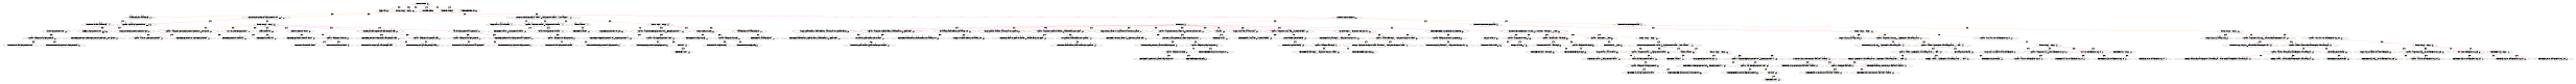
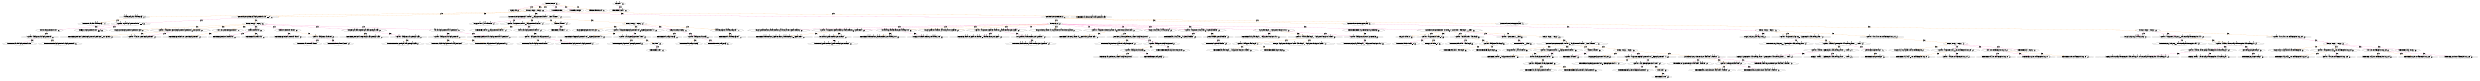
  digraph {
    edge [arrowhead=tee color=darkorange]
    n1 [label=<(METHOD,execute)<SUB>603</SUB>>]
    n2 [label=<(PARAM,this)<SUB>603</SUB>>]
    n3 [label=<(BLOCK,&lt;empty&gt;,&lt;empty&gt;)<SUB>603</SUB>>]
    n4 [label=<(MODIFIER,PUBLIC)>]
    n5 [label=<(MODIFIER,VIRTUAL)>]
    n6 [label=<(METHOD_RETURN,void)<SUB>603</SUB>>]
    n7 [label=<(validateConfig,this.validateConfig())<SUB>604</SUB>>]
    n8 [label=<(CONTROL_STRUCTURE,IF,if (deploymentTools.size() == 0))<SUB>606</SUB>>]
    n9 [label=<(CONTROL_STRUCTURE,FOR,for (Iterator i = deploymentTools.iterator(); Some(i.hasNext()); ))<SUB>614</SUB>>]
    n10 [label=<(CONTROL_STRUCTURE,TRY,try)<SUB>620</SUB>>]
    n11 [label=<(IDENTIFIER,this,this.validateConfig())<SUB>604</SUB>>]
    n12 [label=<(&lt;operator&gt;.equals,deploymentTools.size() == 0)<SUB>606</SUB>>]
    n13 [label=<(BLOCK,&lt;empty&gt;,&lt;empty&gt;)<SUB>606</SUB>>]
    n14 [label=<(LOCAL,Iterator i: java.util.Iterator)<SUB>614</SUB>>]
    n15 [label=<(&lt;operator&gt;.assignment,Iterator i = deploymentTools.iterator())<SUB>614</SUB>>]
    n16 [label=<(hasNext,i.hasNext())<SUB>614</SUB>>]
    n17 [label=<(BLOCK,&lt;empty&gt;,&lt;empty&gt;)<SUB>614</SUB>>]
    n18 [label=<(BLOCK,try,try)<SUB>620</SUB>>]
    n19 [label=<(CONTROL_STRUCTURE,CATCH,catch)<SUB>643</SUB>>]
    n20 [label=<(CONTROL_STRUCTURE,CATCH,catch)<SUB>648</SUB>>]
    n21 [label=<(size,this.deploymentTools.size())<SUB>606</SUB>>]
    n22 [label=<(LITERAL,0,deploymentTools.size() == 0)<SUB>606</SUB>>]
    n23 [label=<(LOCAL,GenericDeploymentTool genericTool: ANY)<SUB>607</SUB>>]
    n24 [label=<(&lt;operator&gt;.assignment,GenericDeploymentTool genericTool = new Generic...)<SUB>607</SUB>>]
    n25 [label=<(&lt;init&gt;,new GenericDeploymentTool())<SUB>607</SUB>>]
    n26 [label=<(setTask,setTask(this))<SUB>608</SUB>>]
    n27 [label=<(setDestdir,setDestdir(destDir))<SUB>609</SUB>>]
    n28 [label=<(setGenericJarSuffix,setGenericJarSuffix(genericJarSuffix))<SUB>610</SUB>>]
    n29 [label=<(add,this.deploymentTools.add(genericTool))<SUB>911</SUB>>]
    n30 [label=<(&lt;operator&gt;.fieldAccess,this.deploymentTools)<SUB>606</SUB>>]
    n31 [label=<(IDENTIFIER,this,this.deploymentTools.size())>]
    n32 [label=<(FIELD_IDENTIFIER,deploymentTools,deploymentTools)<SUB>606</SUB>>]
    n33 [label=<(IDENTIFIER,genericTool,GenericDeploymentTool genericTool = new Generic...)<SUB>607</SUB>>]
    n34 [label=<(&lt;operator&gt;.alloc,new GenericDeploymentTool())<SUB>607</SUB>>]
    n35 [label=<(IDENTIFIER,genericTool,new GenericDeploymentTool())<SUB>607</SUB>>]
    n36 [label=<(IDENTIFIER,genericTool,setTask(this))<SUB>608</SUB>>]
    n37 [label=<(IDENTIFIER,this,setTask(this))<SUB>608</SUB>>]
    n38 [label=<(IDENTIFIER,genericTool,setDestdir(destDir))<SUB>609</SUB>>]
    n39 [label=<(&lt;operator&gt;.fieldAccess,this.destDir)<SUB>609</SUB>>]
    n40 [label=<(IDENTIFIER,genericTool,setGenericJarSuffix(genericJarSuffix))<SUB>610</SUB>>]
    n41 [label=<(&lt;operator&gt;.fieldAccess,this.genericJarSuffix)<SUB>610</SUB>>]
    n42 [label=<(&lt;operator&gt;.fieldAccess,this.deploymentTools)<SUB>611</SUB>>]
    n43 [label=<(IDENTIFIER,genericTool,this.deploymentTools.add(genericTool))<SUB>611</SUB>>]
    n44 [label=<(IDENTIFIER,this,setDestdir(destDir))>]
    n45 [label=<(FIELD_IDENTIFIER,destDir,destDir)<SUB>609</SUB>>]
    n46 [label=<(IDENTIFIER,this,setGenericJarSuffix(genericJarSuffix))>]
    n47 [label=<(FIELD_IDENTIFIER,genericJarSuffix,genericJarSuffix)<SUB>610</SUB>>]
    n48 [label=<(IDENTIFIER,this,this.deploymentTools.add(genericTool))>]
    n49 [label=<(FIELD_IDENTIFIER,deploymentTools,deploymentTools)<SUB>611</SUB>>]
    n50 [label=<(IDENTIFIER,i,Iterator i = deploymentTools.iterator())<SUB>614</SUB>>]
    n51 [label=<(iterator,this.deploymentTools.iterator())<SUB>614</SUB>>]
    n52 [label=<(IDENTIFIER,i,i.hasNext())<SUB>614</SUB>>]
    n53 [label=<(LOCAL,EJBDeploymentTool tool: ANY)<SUB>615</SUB>>]
    n54 [label=<(&lt;operator&gt;.assignment,EJBDeploymentTool tool = (EJBDeploymentTool) i....)<SUB>615</SUB>>]
    n55 [label=<(configure,configure(config))<SUB>616</SUB>>]
    n56 [label=<(validateConfigured,validateConfigured())<SUB>617</SUB>>]
    n57 [label=<(&lt;operator&gt;.fieldAccess,this.deploymentTools)<SUB>614</SUB>>]
    n58 [label=<(IDENTIFIER,this,this.deploymentTools.iterator())>]
    n59 [label=<(FIELD_IDENTIFIER,deploymentTools,deploymentTools)<SUB>614</SUB>>]
    n60 [label=<(IDENTIFIER,tool,EJBDeploymentTool tool = (EJBDeploymentTool) i....)<SUB>615</SUB>>]
    n61 [label=<(&lt;operator&gt;.cast,(EJBDeploymentTool) i.next())<SUB>615</SUB>>]
    n62 [label=<(IDENTIFIER,tool,configure(config))<SUB>616</SUB>>]
    n63 [label=<(&lt;operator&gt;.fieldAccess,this.config)<SUB>616</SUB>>]
    n64 [label=<(IDENTIFIER,tool,validateConfigured())<SUB>617</SUB>>]
    n65 [label=<(TYPE_REF,EJBDeploymentTool,EJBDeploymentTool)<SUB>615</SUB>>]
    n66 [label=<(next,i.next())<SUB>615</SUB>>]
    n67 [label=<(IDENTIFIER,i,i.next())<SUB>615</SUB>>]
    n68 [label=<(IDENTIFIER,this,configure(config))>]
    n69 [label=<(FIELD_IDENTIFIER,config,config)<SUB>616</SUB>>]
    n70 [label=<(LOCAL,SAXParserFactory saxParserFactory: javax.xml.parsers.SAXParserFactory)<SUB>622</SUB>>]
    n71 [label=<(&lt;operator&gt;.assignment,SAXParserFactory saxParserFactory = SAXParserFa...)<SUB>622</SUB>>]
    n72 [label=<(setValidating,saxParserFactory.setValidating(true))<SUB>623</SUB>>]
    n73 [label=<(LOCAL,SAXParser saxParser: javax.xml.parsers.SAXParser)<SUB>624</SUB>>]
    n74 [label=<(&lt;operator&gt;.assignment,SAXParser saxParser = saxParserFactory.newSAXPa...)<SUB>624</SUB>>]
    n75 [label=<(LOCAL,DirectoryScanner ds: org.apache.tools.ant.DirectoryScanner)<SUB>627</SUB>>]
    n76 [label=<(&lt;operator&gt;.assignment,DirectoryScanner ds = getDirectoryScanner(confi...)<SUB>627</SUB>>]
    n77 [label=<(scan,scan())<SUB>628</SUB>>]
    n78 [label=<(LOCAL,String[] files: java.lang.String[])<SUB>629</SUB>>]
    n79 [label=<(&lt;operator&gt;.assignment,String[] files = ds.getIncludedFiles())<SUB>629</SUB>>]
    n80 [label=<(log,log(files.length + &quot; deployment descriptors loc...)<SUB>631</SUB>>]
    n81 [label=<(CONTROL_STRUCTURE,FOR,for (int index = 0; Some(index &lt; files.length); ++index))<SUB>636</SUB>>]
    n82 [label=<(BLOCK,&lt;empty&gt;,&lt;empty&gt;)<SUB>643</SUB>>]
    n83 [label=<(BLOCK,&lt;empty&gt;,&lt;empty&gt;)<SUB>648</SUB>>]
    n84 [label=<(IDENTIFIER,saxParserFactory,SAXParserFactory saxParserFactory = SAXParserFa...)<SUB>622</SUB>>]
    n85 [label=<(newInstance,SAXParserFactory.newInstance())<SUB>622</SUB>>]
    n86 [label=<(IDENTIFIER,saxParserFactory,saxParserFactory.setValidating(true))<SUB>623</SUB>>]
    n87 [label=<(LITERAL,true,saxParserFactory.setValidating(true))<SUB>623</SUB>>]
    n88 [label=<(IDENTIFIER,saxParser,SAXParser saxParser = saxParserFactory.newSAXPa...)<SUB>624</SUB>>]
    n89 [label=<(newSAXParser,saxParserFactory.newSAXParser())<SUB>624</SUB>>]
    n90 [label=<(IDENTIFIER,ds,DirectoryScanner ds = getDirectoryScanner(confi...)<SUB>627</SUB>>]
    n91 [label=<(getDirectoryScanner,getDirectoryScanner(config.descriptorDir))<SUB>627</SUB>>]
    n92 [label=<(IDENTIFIER,ds,scan())<SUB>628</SUB>>]
    n93 [label=<(IDENTIFIER,files,String[] files = ds.getIncludedFiles())<SUB>629</SUB>>]
    n94 [label=<(getIncludedFiles,getIncludedFiles())<SUB>629</SUB>>]
    n95 [label=<(IDENTIFIER,this,log(files.length + &quot; deployment descriptors loc...)<SUB>631</SUB>>]
    n96 [label=<(&lt;operator&gt;.addition,files.length + &quot; deployment descriptors located.&quot;)<SUB>631</SUB>>]
    n97 [label=<(&lt;operator&gt;.fieldAccess,Project.MSG_VERBOSE)<SUB>632</SUB>>]
    n98 [label=<(LOCAL,int index: int)<SUB>636</SUB>>]
    n99 [label=<(&lt;operator&gt;.assignment,int index = 0)<SUB>636</SUB>>]
    n100 [label=<(&lt;operator&gt;.lessThan,index &lt; files.length)<SUB>636</SUB>>]
    n101 [label=<(&lt;operator&gt;.preIncrement,++index)<SUB>636</SUB>>]
    n102 [label=<(BLOCK,&lt;empty&gt;,&lt;empty&gt;)<SUB>636</SUB>>]
    n103 [label=<(IDENTIFIER,SAXParserFactory,SAXParserFactory.newInstance())<SUB>622</SUB>>]
    n104 [label=<(IDENTIFIER,saxParserFactory,saxParserFactory.newSAXParser())<SUB>624</SUB>>]
    n105 [label=<(IDENTIFIER,this,getDirectoryScanner(config.descriptorDir))<SUB>627</SUB>>]
    n106 [label=<(&lt;operator&gt;.fieldAccess,config.descriptorDir)<SUB>627</SUB>>]
    n107 [label=<(&lt;operator&gt;.fieldAccess,this.config)<SUB>627</SUB>>]
    n108 [label=<(FIELD_IDENTIFIER,descriptorDir,descriptorDir)<SUB>627</SUB>>]
    n109 [label=<(IDENTIFIER,this,getDirectoryScanner(config.descriptorDir))>]
    n110 [label=<(FIELD_IDENTIFIER,config,config)<SUB>627</SUB>>]
    n111 [label=<(IDENTIFIER,ds,getIncludedFiles())<SUB>629</SUB>>]
    n112 [label=<(&lt;operator&gt;.fieldAccess,files.length)<SUB>631</SUB>>]
    n113 [label=<(LITERAL,&quot; deployment descriptors located.&quot;,files.length + &quot; deployment descriptors located.&quot;)<SUB>631</SUB>>]
    n114 [label=<(IDENTIFIER,Project,log(files.length + &quot; deployment descriptors loc...)<SUB>632</SUB>>]
    n115 [label=<(IDENTIFIER,files,files.length + &quot; deployment descriptors located.&quot;)<SUB>631</SUB>>]
    n116 [label=<(FIELD_IDENTIFIER,length,length)<SUB>631</SUB>>]
    n117 [label=<(FIELD_IDENTIFIER,MSG_VERBOSE,MSG_VERBOSE)<SUB>632</SUB>>]
    n118 [label=<(IDENTIFIER,index,int index = 0)<SUB>636</SUB>>]
    n119 [label=<(LITERAL,0,int index = 0)<SUB>636</SUB>>]
    n120 [label=<(IDENTIFIER,index,index &lt; files.length)<SUB>636</SUB>>]
    n121 [label=<(&lt;operator&gt;.fieldAccess,files.length)<SUB>636</SUB>>]
    n122 [label=<(IDENTIFIER,index,++index)<SUB>636</SUB>>]
    n123 [label=<(CONTROL_STRUCTURE,FOR,for (Iterator i = deploymentTools.iterator(); Some(i.hasNext()); ))<SUB>638</SUB>>]
    n124 [label=<(IDENTIFIER,files,index &lt; files.length)<SUB>636</SUB>>]
    n125 [label=<(FIELD_IDENTIFIER,length,length)<SUB>636</SUB>>]
    n126 [label=<(LOCAL,Iterator i: java.util.Iterator)<SUB>638</SUB>>]
    n127 [label=<(&lt;operator&gt;.assignment,Iterator i = deploymentTools.iterator())<SUB>638</SUB>>]
    n128 [label=<(hasNext,i.hasNext())<SUB>638</SUB>>]
    n129 [label=<(BLOCK,&lt;empty&gt;,&lt;empty&gt;)<SUB>638</SUB>>]
    n130 [label=<(IDENTIFIER,i,Iterator i = deploymentTools.iterator())<SUB>638</SUB>>]
    n131 [label=<(iterator,this.deploymentTools.iterator())<SUB>638</SUB>>]
    n132 [label=<(IDENTIFIER,i,i.hasNext())<SUB>638</SUB>>]
    n133 [label=<(LOCAL,EJBDeploymentTool tool: ANY)<SUB>639</SUB>>]
    n134 [label=<(&lt;operator&gt;.assignment,EJBDeploymentTool tool = (EJBDeploymentTool) i....)<SUB>639</SUB>>]
    n135 [label=<(processDescriptor,processDescriptor(files[index], saxParser))<SUB>640</SUB>>]
    n136 [label=<(&lt;operator&gt;.fieldAccess,this.deploymentTools)<SUB>638</SUB>>]
    n137 [label=<(IDENTIFIER,this,this.deploymentTools.iterator())>]
    n138 [label=<(FIELD_IDENTIFIER,deploymentTools,deploymentTools)<SUB>638</SUB>>]
    n139 [label=<(IDENTIFIER,tool,EJBDeploymentTool tool = (EJBDeploymentTool) i....)<SUB>639</SUB>>]
    n140 [label=<(&lt;operator&gt;.cast,(EJBDeploymentTool) i.next())<SUB>639</SUB>>]
    n141 [label=<(IDENTIFIER,tool,processDescriptor(files[index], saxParser))<SUB>640</SUB>>]
    n142 [label=<(&lt;operator&gt;.indexAccess,files[index])<SUB>640</SUB>>]
    n143 [label=<(IDENTIFIER,saxParser,processDescriptor(files[index], saxParser))<SUB>640</SUB>>]
    n144 [label=<(TYPE_REF,EJBDeploymentTool,EJBDeploymentTool)<SUB>639</SUB>>]
    n145 [label=<(next,i.next())<SUB>639</SUB>>]
    n146 [label=<(IDENTIFIER,i,i.next())<SUB>639</SUB>>]
    n147 [label=<(IDENTIFIER,files,processDescriptor(files[index], saxParser))<SUB>640</SUB>>]
    n148 [label=<(IDENTIFIER,index,processDescriptor(files[index], saxParser))<SUB>640</SUB>>]
    n149 [label=<(LOCAL,String msg: java.lang.String)<SUB>644</SUB>>]
    n150 [label=<(&lt;operator&gt;.assignment,String msg = &quot;SAXException while creating parse...)<SUB>644</SUB>>]
    n151 [label=<(&lt;operator&gt;.throw,throw new BuildException(msg, se);)<SUB>647</SUB>>]
    n152 [label=<(IDENTIFIER,msg,String msg = &quot;SAXException while creating parse...)<SUB>644</SUB>>]
    n153 [label=<(&lt;operator&gt;.addition,&quot;SAXException while creating parser.&quot; + &quot;  Deta...)<SUB>644</SUB>>]
    n154 [label=<(BLOCK,&lt;empty&gt;,&lt;empty&gt;)<SUB>647</SUB>>]
    n155 [label=<(&lt;operator&gt;.addition,&quot;SAXException while creating parser.&quot; + &quot;  Deta...)<SUB>644</SUB>>]
    n156 [label=<(getMessage,se.getMessage())<SUB>646</SUB>>]
    n157 [label=<(LITERAL,&quot;SAXException while creating parser.&quot;,&quot;SAXException while creating parser.&quot; + &quot;  Deta...)<SUB>644</SUB>>]
    n158 [label=<(LITERAL,&quot;  Details: &quot;,&quot;SAXException while creating parser.&quot; + &quot;  Deta...)<SUB>645</SUB>>]
    n159 [label=<(IDENTIFIER,se,se.getMessage())<SUB>646</SUB>>]
    n160 [label=<(LOCAL,$obj4: org.apache.tools.ant.BuildException)<SUB>647</SUB>>]
    n161 [label=<(&lt;operator&gt;.assignment,$obj4 = new BuildException(msg, se))<SUB>647</SUB>>]
    n162 [label=<(&lt;init&gt;,new BuildException(msg, se))<SUB>647</SUB>>]
    n163 [label=<(IDENTIFIER,$obj4,&lt;empty&gt;)<SUB>647</SUB>>]
+   n164 [label=<(IDENTIFIER,$obj4,$obj4 = new BuildException(msg, se))<SUB>647</SUB>>]
    n165 [label=<(&lt;operator&gt;.alloc,new BuildException(msg, se))<SUB>647</SUB>>]
    n166 [label=<(IDENTIFIER,$obj4,new BuildException(msg, se))<SUB>647</SUB>>]
    n167 [label=<(IDENTIFIER,msg,new BuildException(msg, se))<SUB>647</SUB>>]
    n168 [label=<(IDENTIFIER,se,new BuildException(msg, se))<SUB>647</SUB>>]
    n169 [label=<(LOCAL,String msg: java.lang.String)<SUB>649</SUB>>]
    n170 [label=<(&lt;operator&gt;.assignment,String msg = &quot;ParserConfigurationException whil...)<SUB>649</SUB>>]
    n171 [label=<(&lt;operator&gt;.throw,throw new BuildException(msg, pce);)<SUB>651</SUB>>]
    n172 [label=<(IDENTIFIER,msg,String msg = &quot;ParserConfigurationException whil...)<SUB>649</SUB>>]
    n173 [label=<(&lt;operator&gt;.addition,&quot;ParserConfigurationException while creating pa...)<SUB>649</SUB>>]
    n174 [label=<(BLOCK,&lt;empty&gt;,&lt;empty&gt;)<SUB>651</SUB>>]
    n175 [label=<(&lt;operator&gt;.addition,&quot;ParserConfigurationException while creating pa...)<SUB>649</SUB>>]
    n176 [label=<(getMessage,pce.getMessage())<SUB>650</SUB>>]
    n177 [label=<(LITERAL,&quot;ParserConfigurationException while creating pa...,&quot;ParserConfigurationException while creating pa...)<SUB>649</SUB>>]
    n178 [label=<(LITERAL,&quot;Details: &quot;,&quot;ParserConfigurationException while creating pa...)<SUB>650</SUB>>]
    n179 [label=<(IDENTIFIER,pce,pce.getMessage())<SUB>650</SUB>>]
    n180 [label=<(LOCAL,$obj5: org.apache.tools.ant.BuildException)<SUB>651</SUB>>]
    n181 [label=<(&lt;operator&gt;.assignment,$obj5 = new BuildException(msg, pce))<SUB>651</SUB>>]
    n182 [label=<(&lt;init&gt;,new BuildException(msg, pce))<SUB>651</SUB>>]
    n183 [label=<(IDENTIFIER,$obj5,&lt;empty&gt;)<SUB>651</SUB>>]
    n184 [label=<(IDENTIFIER,$obj5,$obj5 = new BuildException(msg, pce))<SUB>651</SUB>>]
    n185 [label=<(&lt;operator&gt;.alloc,new BuildException(msg, pce))<SUB>651</SUB>>]
    n186 [label=<(IDENTIFIER,$obj5,new BuildException(msg, pce))<SUB>651</SUB>>]
    n187 [label=<(IDENTIFIER,msg,new BuildException(msg, pce))<SUB>651</SUB>>]
    n188 [label=<(IDENTIFIER,pce,new BuildException(msg, pce))<SUB>651</SUB>>]
    n1 -> n2 [color=deeppink label="AST: "]
    n1 -> n2 [arrowhead=odot label="DDG: "]
    n1 -> n3 [label="AST: "]
    n1 -> n4 [arrowhead=odot color=deeppink label="AST: "]
    n1 -> n5 [color=deeppink label="AST: "]
    n1 -> n6 [label="AST: "]
    n3 -> n7 [arrowhead=odot label="AST: "]
    n3 -> n8 [label="AST: "]
    n3 -> n9 [arrowhead=odot label="AST: "]
    n3 -> n10 [arrowhead=odot color=deeppink label="AST: "]
    n7 -> n11 [label="AST: "]
    n8 -> n12 [arrowhead=odot color=deeppink label="AST: "]
    n8 -> n13 [label="AST: "]
    n9 -> n14 [arrowhead=odot color=deeppink label="AST: "]
    n9 -> n15 [label="AST: "]
    n9 -> n16 [label="AST: "]
    n9 -> n17 [label="AST: "]
    n10 -> n18 [label="AST: "]
    n10 -> n19 [arrowhead=odot label="AST: "]
    n10 -> n20 [arrowhead=odot label="AST: "]
    n12 -> n21 [arrowhead=odot color=deeppink label="AST: "]
    n12 -> n22 [color=deeppink label="AST: "]
    n13 -> n23 [arrowhead=odot label="AST: "]
    n13 -> n24 [label="AST: "]
    n13 -> n25 [label="AST: "]
    n13 -> n26 [arrowhead=odot color=deeppink label="AST: "]
    n13 -> n27 [color=deeppink label="AST: "]
    n13 -> n28 [arrowhead=odot color=deeppink label="AST: "]
    n13 -> n29 [arrowhead=odot color=deeppink label="AST: "]
    n15 -> n50 [label="AST: "]
    n15 -> n51 [arrowhead=odot color=deeppink label="AST: "]
    n16 -> n52 [color=deeppink label="AST: "]
    n17 -> n53 [label="AST: "]
    n17 -> n54 [arrowhead=odot label="AST: "]
    n17 -> n55 [color=deeppink label="AST: "]
    n17 -> n56 [label="AST: "]
    n18 -> n70 [arrowhead=odot color=deeppink label="AST: "]
    n18 -> n71 [color=deeppink label="AST: "]
-   n18 -> n72 [arrowhead=odot label="DDG: "]
+   n18 -> n72 [arrowhead=odot label="AST: "]
    n18 -> n73 [arrowhead=odot label="AST: "]
    n18 -> n74 [color=deeppink label="AST: "]
    n18 -> n75 [label="AST: "]
    n18 -> n76 [arrowhead=odot color=deeppink label="AST: "]
-   n18 -> n77 [label="AST: "]
    n18 -> n78 [color=deeppink label="AST: "]
    n18 -> n79 [color=deeppink label="AST: "]
    n18 -> n80 [color=deeppink label="AST: "]
    n18 -> n81 [arrowhead=odot color=deeppink label="AST: "]
    n19 -> n82 [color=deeppink label="AST: "]
    n20 -> n83 [label="AST: "]
    n21 -> n30 [arrowhead=odot label="AST: "]
    n24 -> n33 [arrowhead=odot label="AST: "]
    n24 -> n34 [color=deeppink label="AST: "]
    n25 -> n35 [label="AST: "]
    n26 -> n36 [arrowhead=odot color=deeppink label="AST: "]
    n26 -> n37 [label="AST: "]
    n27 -> n38 [color=deeppink label="AST: "]
    n27 -> n39 [label="AST: "]
    n28 -> n40 [label="AST: "]
    n28 -> n41 [arrowhead=odot color=deeppink label="AST: "]
    n29 -> n42 [color=deeppink label="AST: "]
    n29 -> n43 [color=deeppink label="AST: "]
    n30 -> n31 [arrowhead=odot color=deeppink label="AST: "]
    n30 -> n32 [arrowhead=odot label="AST: "]
    n39 -> n44 [arrowhead=odot color=deeppink label="AST: "]
    n39 -> n45 [color=deeppink label="AST: "]
-   n41 -> n46 [label="AST: "]
+   n4 -> n46 [label="AST: "]
    n41 -> n47 [arrowhead=odot label="AST: "]
    n42 -> n48 [label="AST: "]
    n42 -> n49 [label="AST: "]
    n51 -> n57 [arrowhead=odot label="AST: "]
    n54 -> n60 [label="AST: "]
    n54 -> n61 [color=deeppink label="AST: "]
    n55 -> n62 [arrowhead=odot label="AST: "]
    n55 -> n63 [color=deeppink label="AST: "]
    n56 -> n64 [label="AST: "]
    n57 -> n58 [label="AST: "]
    n57 -> n59 [color=deeppink label="AST: "]
    n61 -> n65 [arrowhead=odot label="AST: "]
    n61 -> n66 [label="AST: "]
    n63 -> n68 [arrowhead=odot label="AST: "]
    n63 -> n69 [arrowhead=odot color=deeppink label="AST: "]
    n66 -> n67 [arrowhead=odot color=deeppink label="AST: "]
    n71 -> n84 [label="AST: "]
    n71 -> n85 [label="AST: "]
    n72 -> n86 [label="AST: "]
    n72 -> n87 [arrowhead=odot color=deeppink label="AST: "]
    n74 -> n88 [arrowhead=odot color=deeppink label="AST: "]
    n74 -> n89 [arrowhead=odot color=deeppink label="AST: "]
    n76 -> n90 [label="AST: "]
    n76 -> n91 [label="AST: "]
    n77 -> n92 [color=deeppink label="AST: "]
    n79 -> n93 [arrowhead=odot color=deeppink label="AST: "]
    n79 -> n94 [label="AST: "]
    n80 -> n95 [color=deeppink label="AST: "]
    n80 -> n96 [arrowhead=odot label="AST: "]
    n80 -> n97 [color=deeppink label="AST: "]
    n81 -> n98 [label="AST: "]
    n81 -> n99 [label="AST: "]
    n81 -> n100 [arrowhead=odot label="AST: "]
    n81 -> n101 [color=deeppink label="AST: "]
    n81 -> n102 [arrowhead=odot label="AST: "]
    n82 -> n149 [color=deeppink label="AST: "]
    n82 -> n150 [arrowhead=odot label="AST: "]
    n82 -> n151 [arrowhead=odot label="AST: "]
    n83 -> n169 [color=deeppink label="AST: "]
    n83 -> n170 [color=deeppink label="AST: "]
    n83 -> n171 [label="AST: "]
    n85 -> n103 [arrowhead=odot color=deeppink label="DDG: "]
    n89 -> n104 [arrowhead=odot color=deeppink label="AST: "]
    n91 -> n105 [label="AST: "]
    n91 -> n106 [color=deeppink label="AST: "]
    n94 -> n111 [color=deeppink label="AST: "]
    n96 -> n112 [arrowhead=odot label="AST: "]
    n96 -> n113 [arrowhead=odot label="AST: "]
    n97 -> n114 [color=deeppink label="AST: "]
    n99 -> n118 [color=deeppink label="AST: "]
    n99 -> n119 [label="AST: "]
    n100 -> n120 [color=deeppink label="AST: "]
    n100 -> n121 [label="AST: "]
    n101 -> n122 [color=deeppink label="AST: "]
    n102 -> n123 [label="AST: "]
    n106 -> n107 [label="AST: "]
    n106 -> n108 [arrowhead=odot color=deeppink label="AST: "]
    n107 -> n109 [label="AST: "]
    n107 -> n110 [color=deeppink label="AST: "]
    n112 -> n115 [arrowhead=odot label="AST: "]
    n112 -> n116 [label="AST: "]
    n117 -> n97 [label="AST: "]
    n121 -> n124 [arrowhead=odot label="AST: "]
    n121 -> n125 [label="AST: "]
    n123 -> n126 [arrowhead=odot label="AST: "]
    n123 -> n127 [arrowhead=odot label="AST: "]
    n123 -> n128 [arrowhead=odot label="AST: "]
    n123 -> n129 [arrowhead=odot label="AST: "]
    n127 -> n130 [label="AST: "]
    n127 -> n131 [arrowhead=odot color=deeppink label="AST: "]
    n128 -> n132 [color=deeppink label="AST: "]
    n129 -> n133 [label="AST: "]
    n129 -> n134 [arrowhead=odot color=deeppink label="AST: "]
    n129 -> n135 [label="AST: "]
    n131 -> n136 [arrowhead=odot label="AST: "]
    n134 -> n139 [label="AST: "]
    n134 -> n140 [arrowhead=odot color=deeppink label="AST: "]
    n135 -> n141 [arrowhead=odot color=deeppink label="AST: "]
    n135 -> n142 [label="AST: "]
    n135 -> n143 [color=deeppink label="AST: "]
    n136 -> n137 [label="AST: "]
    n136 -> n138 [label="AST: "]
    n140 -> n144 [arrowhead=odot color=deeppink label="AST: "]
    n140 -> n145 [label="AST: "]
    n142 -> n147 [label="AST: "]
    n142 -> n148 [arrowhead=odot color=deeppink label="AST: "]
    n145 -> n146 [label="AST: "]
    n150 -> n152 [color=deeppink label="AST: "]
    n150 -> n153 [arrowhead=odot label="AST: "]
    n151 -> n154 [label="AST: "]
    n153 -> n155 [arrowhead=odot label="AST: "]
    n153 -> n156 [color=deeppink label="AST: "]
    n154 -> n160 [arrowhead=odot label="AST: "]
    n154 -> n161 [color=deeppink label="AST: "]
    n154 -> n162 [color=deeppink label="AST: "]
    n154 -> n163 [arrowhead=odot color=deeppink label="AST: "]
    n155 -> n157 [arrowhead=odot color=deeppink label="AST: "]
    n155 -> n158 [color=deeppink label="AST: "]
    n156 -> n159 [label="AST: "]
+   n161 -> n164 [label="AST: "]
    n161 -> n165 [color=deeppink label="AST: "]
    n162 -> n166 [color=deeppink label="AST: "]
    n162 -> n167 [color=deeppink label="AST: "]
    n162 -> n168 [label="AST: "]
    n170 -> n172 [arrowhead=odot color=deeppink label="AST: "]
    n170 -> n173 [arrowhead=odot label="AST: "]
    n171 -> n174 [color=deeppink label="AST: "]
    n173 -> n175 [color=deeppink label="AST: "]
    n173 -> n176 [color=deeppink label="AST: "]
    n174 -> n180 [label="AST: "]
    n174 -> n181 [label="AST: "]
    n174 -> n182 [color=deeppink label="AST: "]
    n174 -> n183 [color=deeppink label="AST: "]
    n175 -> n177 [arrowhead=odot color=deeppink label="AST: "]
    n175 -> n178 [color=deeppink label="AST: "]
    n176 -> n179 [arrowhead=odot color=deeppink label="AST: "]
    n181 -> n184 [arrowhead=odot label="AST: "]
    n181 -> n185 [color=deeppink label="AST: "]
    n182 -> n186 [arrowhead=odot label="AST: "]
    n182 -> n187 [label="AST: "]
    n182 -> n188 [arrowhead=odot color=deeppink label="AST: "]
  }
